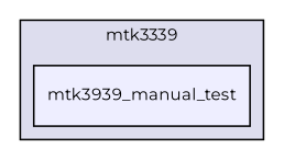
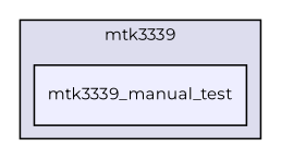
  digraph {
    compound=true
    fontname=Montserrat
-   n1 [fillcolor="#eeeeff" fontname=Montserrat fontsize=10 label=mtk3939_manual_test pencolor=black shape=box style=filled]
+   n1 [fillcolor="#eeeeff" fontname=Montserrat fontsize=10 label=mtk3339_manual_test pencolor=black shape=box style=filled]
    subgraph cluster_1 {
      bgcolor="#ddddee"
      fontsize=10
      label=mtk3339
      pencolor=black
      n1
    }
  }
